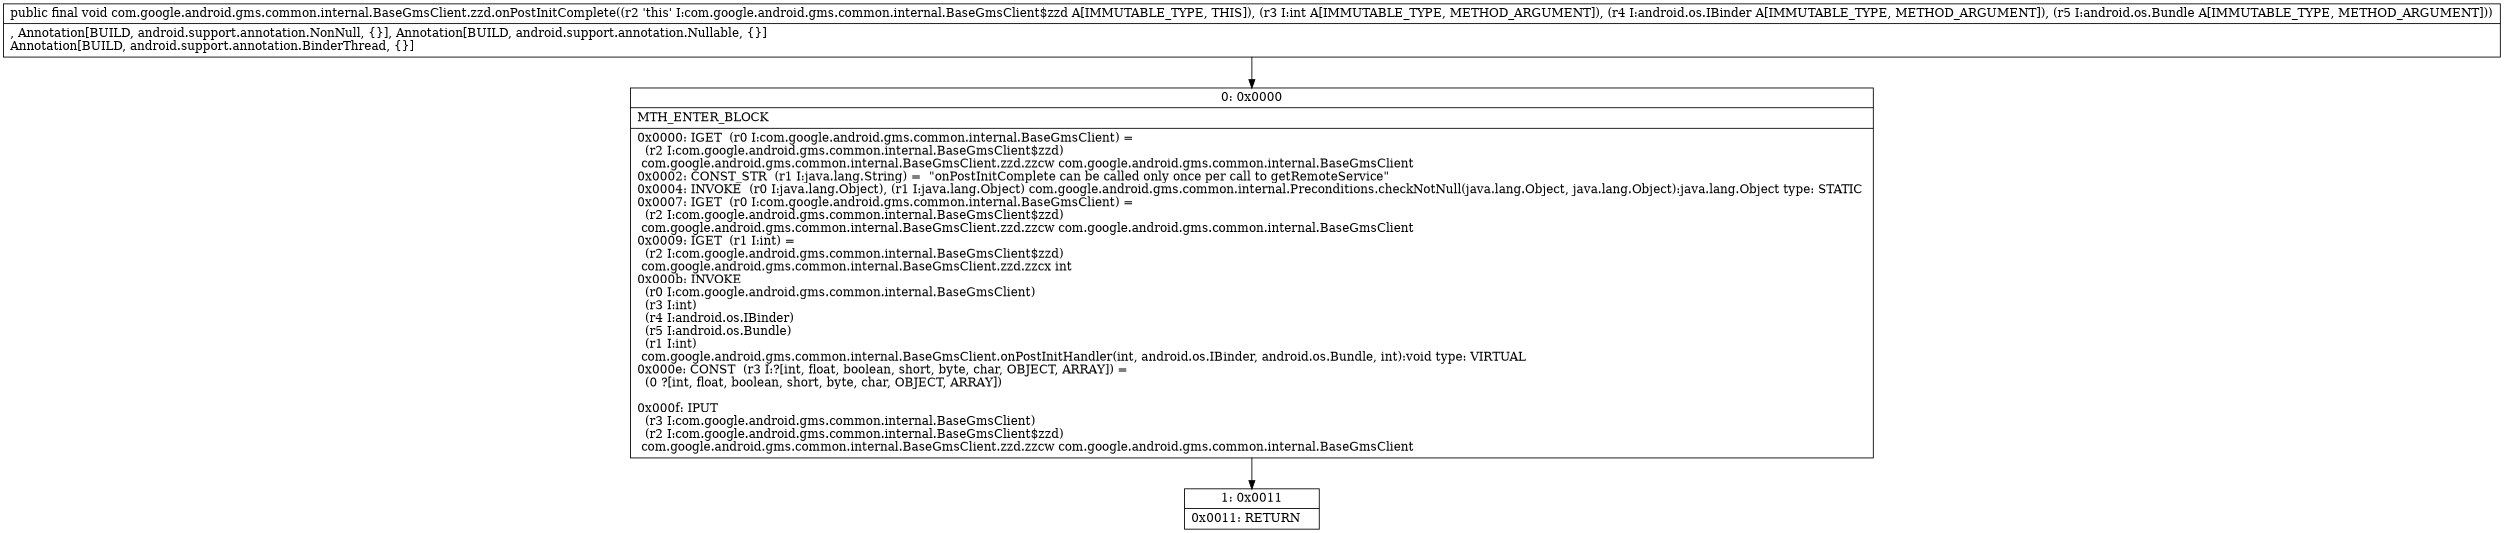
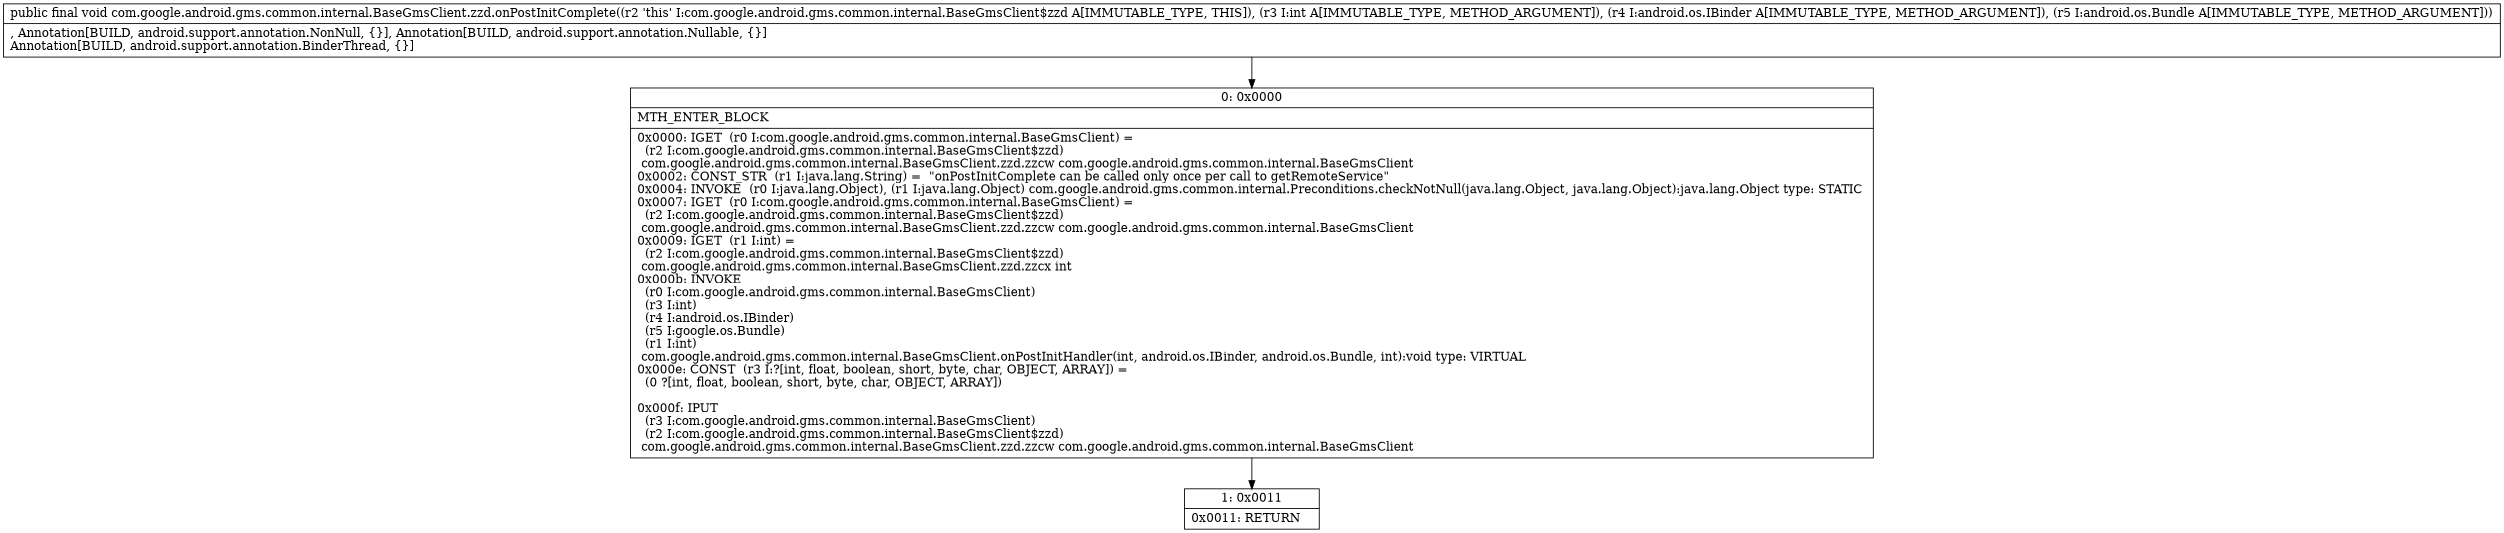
  digraph {
    node [shape=record]
-   n1 [label="{0\:\ 0x0000|MTH_ENTER_BLOCK\l|0x0000: IGET  (r0 I:com.google.android.gms.common.internal.BaseGmsClient) = \l  (r2 I:com.google.android.gms.common.internal.BaseGmsClient$zzd)\l com.google.android.gms.common.internal.BaseGmsClient.zzd.zzcw com.google.android.gms.common.internal.BaseGmsClient \l0x0002: CONST_STR  (r1 I:java.lang.String) =  \"onPostInitComplete can be called only once per call to getRemoteService\" \l0x0004: INVOKE  (r0 I:java.lang.Object), (r1 I:java.lang.Object) com.google.android.gms.common.internal.Preconditions.checkNotNull(java.lang.Object, java.lang.Object):java.lang.Object type: STATIC \l0x0007: IGET  (r0 I:com.google.android.gms.common.internal.BaseGmsClient) = \l  (r2 I:com.google.android.gms.common.internal.BaseGmsClient$zzd)\l com.google.android.gms.common.internal.BaseGmsClient.zzd.zzcw com.google.android.gms.common.internal.BaseGmsClient \l0x0009: IGET  (r1 I:int) = \l  (r2 I:com.google.android.gms.common.internal.BaseGmsClient$zzd)\l com.google.android.gms.common.internal.BaseGmsClient.zzd.zzcx int \l0x000b: INVOKE  \l  (r0 I:com.google.android.gms.common.internal.BaseGmsClient)\l  (r3 I:int)\l  (r4 I:android.os.IBinder)\l  (r5 I:android.os.Bundle)\l  (r1 I:int)\l com.google.android.gms.common.internal.BaseGmsClient.onPostInitHandler(int, android.os.IBinder, android.os.Bundle, int):void type: VIRTUAL \l0x000e: CONST  (r3 I:?[int, float, boolean, short, byte, char, OBJECT, ARRAY]) = \l  (0 ?[int, float, boolean, short, byte, char, OBJECT, ARRAY])\l \l0x000f: IPUT  \l  (r3 I:com.google.android.gms.common.internal.BaseGmsClient)\l  (r2 I:com.google.android.gms.common.internal.BaseGmsClient$zzd)\l com.google.android.gms.common.internal.BaseGmsClient.zzd.zzcw com.google.android.gms.common.internal.BaseGmsClient \l}"]
+   n1 [label="{0\:\ 0x0000|MTH_ENTER_BLOCK\l|0x0000: IGET  (r0 I:com.google.android.gms.common.internal.BaseGmsClient) = \l  (r2 I:com.google.android.gms.common.internal.BaseGmsClient$zzd)\l com.google.android.gms.common.internal.BaseGmsClient.zzd.zzcw com.google.android.gms.common.internal.BaseGmsClient \l0x0002: CONST_STR  (r1 I:java.lang.String) =  \"onPostInitComplete can be called only once per call to getRemoteService\" \l0x0004: INVOKE  (r0 I:java.lang.Object), (r1 I:java.lang.Object) com.google.android.gms.common.internal.Preconditions.checkNotNull(java.lang.Object, java.lang.Object):java.lang.Object type: STATIC \l0x0007: IGET  (r0 I:com.google.android.gms.common.internal.BaseGmsClient) = \l  (r2 I:com.google.android.gms.common.internal.BaseGmsClient$zzd)\l com.google.android.gms.common.internal.BaseGmsClient.zzd.zzcw com.google.android.gms.common.internal.BaseGmsClient \l0x0009: IGET  (r1 I:int) = \l  (r2 I:com.google.android.gms.common.internal.BaseGmsClient$zzd)\l com.google.android.gms.common.internal.BaseGmsClient.zzd.zzcx int \l0x000b: INVOKE  \l  (r0 I:com.google.android.gms.common.internal.BaseGmsClient)\l  (r3 I:int)\l  (r4 I:android.os.IBinder)\l  (r5 I:google.os.Bundle)\l  (r1 I:int)\l com.google.android.gms.common.internal.BaseGmsClient.onPostInitHandler(int, android.os.IBinder, android.os.Bundle, int):void type: VIRTUAL \l0x000e: CONST  (r3 I:?[int, float, boolean, short, byte, char, OBJECT, ARRAY]) = \l  (0 ?[int, float, boolean, short, byte, char, OBJECT, ARRAY])\l \l0x000f: IPUT  \l  (r3 I:com.google.android.gms.common.internal.BaseGmsClient)\l  (r2 I:com.google.android.gms.common.internal.BaseGmsClient$zzd)\l com.google.android.gms.common.internal.BaseGmsClient.zzd.zzcw com.google.android.gms.common.internal.BaseGmsClient \l}"]
    n2 [label="{1\:\ 0x0011|0x0011: RETURN   \l}"]
    n3 [label="{public final void com.google.android.gms.common.internal.BaseGmsClient.zzd.onPostInitComplete((r2 'this' I:com.google.android.gms.common.internal.BaseGmsClient$zzd A[IMMUTABLE_TYPE, THIS]), (r3 I:int A[IMMUTABLE_TYPE, METHOD_ARGUMENT]), (r4 I:android.os.IBinder A[IMMUTABLE_TYPE, METHOD_ARGUMENT]), (r5 I:android.os.Bundle A[IMMUTABLE_TYPE, METHOD_ARGUMENT]))  | , Annotation[BUILD, android.support.annotation.NonNull, \{\}], Annotation[BUILD, android.support.annotation.Nullable, \{\}]\lAnnotation[BUILD, android.support.annotation.BinderThread, \{\}]\l}"]
    n1 -> n2
    n3 -> n1
  }
